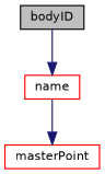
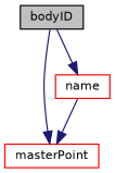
  digraph {
    rankdir=TB
    node [color=red fontname=Helvetica fontsize=10 shape=record]
    edge [color=midnightblue fontname=Helvetica fontsize=10 labelfontname=Helvetica labelfontsize=10 style=solid]
    n1 [color=black fillcolor=grey75 fontcolor=black height=0.2 label=bodyID style=filled width=0.4]
    n2 [height=0.2 label=masterPoint width=0.4]
    n3 [height=0.2 label=name width=0.4]
+   n1 -> n2
    n1 -> n3
    n3 -> n2
  }
